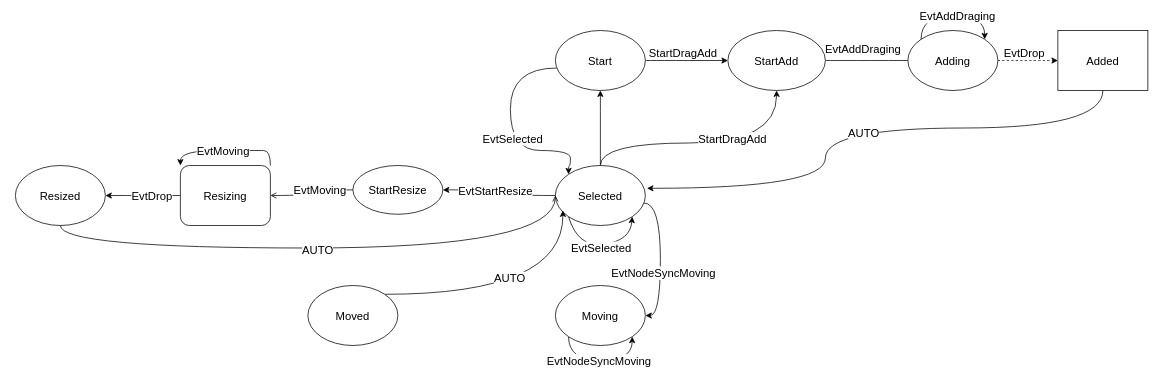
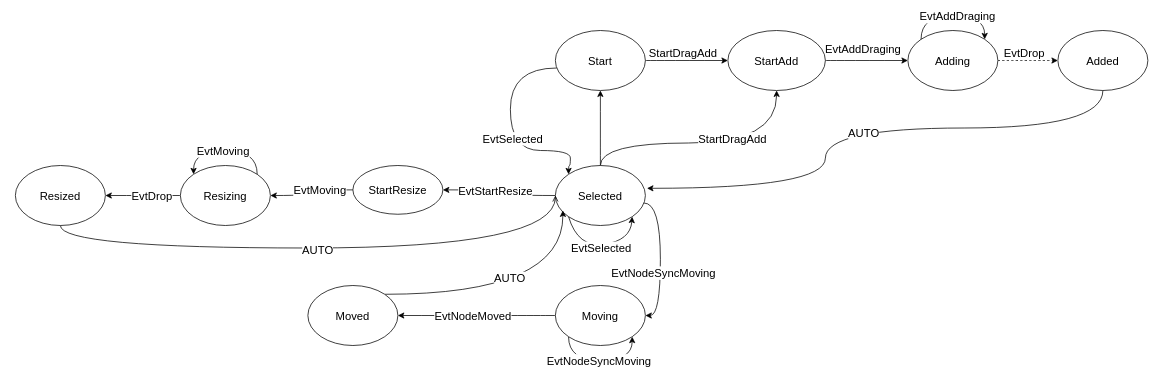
  <mxCell id="0" />
  <mxCell id="1" parent="0" />
  <mxCell id="2" style="edgeStyle=orthogonalEdgeStyle;rounded=0;orthogonalLoop=1;jettySize=auto;html=1;entryX=0;entryY=0.5;entryDx=0;entryDy=0;fontSize=15;curved=1;" parent="1" source="5" target="7" edge="1"><mxGeometry relative="1" as="geometry" /></mxCell>
  <mxCell id="3" style="edgeStyle=orthogonalEdgeStyle;rounded=0;orthogonalLoop=1;jettySize=auto;html=1;entryX=0;entryY=0;entryDx=0;entryDy=0;fontSize=15;curved=1;" parent="1" source="5" target="23" edge="1"><mxGeometry relative="1" as="geometry"><Array as="points"><mxPoint x="680" y="90" /><mxPoint x="680" y="200" /><mxPoint x="760" y="200" /><mxPoint x="760" y="220" /><mxPoint x="758" y="220" /></Array></mxGeometry></mxCell>
  <mxCell id="4" value="EvtSelected" style="edgeLabel;html=1;align=center;verticalAlign=middle;resizable=0;points=[];fontSize=15;" parent="3" vertex="1" connectable="0"><mxGeometry x="0.083" y="2" relative="1" as="geometry"><mxPoint as="offset" /></mxGeometry></mxCell>
  <mxCell id="5" value="Start" style="ellipse;whiteSpace=wrap;html=1;fontSize=15;" parent="1" vertex="1"><mxGeometry x="740" y="40" width="120" height="80" as="geometry" /></mxCell>
- <mxCell id="6" style="edgeStyle=orthogonalEdgeStyle;rounded=0;orthogonalLoop=1;jettySize=auto;html=1;entryX=0;entryY=0.5;entryDx=0;entryDy=0;fontSize=15;curved=1;endArrow=none;" parent="1" source="7" target="10" edge="1"><mxGeometry relative="1" as="geometry" /></mxCell>
+ <mxCell id="6" style="edgeStyle=orthogonalEdgeStyle;rounded=0;orthogonalLoop=1;jettySize=auto;html=1;entryX=0;entryY=0.5;entryDx=0;entryDy=0;fontSize=15;curved=1;" parent="1" source="7" target="10" edge="1"><mxGeometry relative="1" as="geometry" /></mxCell>
  <mxCell id="7" value="StartAdd" style="ellipse;whiteSpace=wrap;html=1;fontSize=15;" parent="1" vertex="1"><mxGeometry x="970" y="40" width="130" height="80" as="geometry" /></mxCell>
  <mxCell id="8" value="StartDragAdd" style="text;html=1;align=center;verticalAlign=middle;resizable=0;points=[];autosize=1;strokeColor=none;fillColor=none;fontSize=15;" parent="1" vertex="1"><mxGeometry x="855" y="55" width="110" height="30" as="geometry" /></mxCell>
  <mxCell id="9" style="edgeStyle=orthogonalEdgeStyle;rounded=0;orthogonalLoop=1;jettySize=auto;html=1;entryX=0;entryY=0.5;entryDx=0;entryDy=0;fontSize=15;curved=1;dashed=1;" parent="1" source="10" target="14" edge="1"><mxGeometry relative="1" as="geometry" /></mxCell>
  <mxCell id="10" value="Adding" style="ellipse;whiteSpace=wrap;html=1;fontSize=15;" parent="1" vertex="1"><mxGeometry x="1210" y="40" width="120" height="80" as="geometry" /></mxCell>
  <mxCell id="11" value="EvtAddDraging" style="text;html=1;align=center;verticalAlign=middle;resizable=0;points=[];autosize=1;strokeColor=none;fillColor=none;fontSize=15;" parent="1" vertex="1"><mxGeometry x="1090" y="50" width="120" height="30" as="geometry" /></mxCell>
  <mxCell id="12" style="edgeStyle=orthogonalEdgeStyle;rounded=0;orthogonalLoop=1;jettySize=auto;html=1;entryX=1.018;entryY=0.38;entryDx=0;entryDy=0;fontSize=15;entryPerimeter=0;curved=1;" parent="1" source="14" target="23" edge="1"><mxGeometry relative="1" as="geometry"><Array as="points"><mxPoint x="1470" y="170" /><mxPoint x="1100" y="170" /><mxPoint x="1100" y="250" /></Array></mxGeometry></mxCell>
  <mxCell id="13" value="AUTO" style="edgeLabel;html=1;align=center;verticalAlign=middle;resizable=0;points=[];fontSize=15;" parent="12" vertex="1" connectable="0"><mxGeometry x="0.028" y="-1" relative="1" as="geometry"><mxPoint x="9" y="6" as="offset" /></mxGeometry></mxCell>
- <mxCell id="14" value="Added" style="whiteSpace=wrap;html=1;fontSize=15;rounded=0;" parent="1" vertex="1"><mxGeometry x="1410" y="40" width="120" height="80" as="geometry" /></mxCell>
+ <mxCell id="14" value="Added" style="ellipse;whiteSpace=wrap;html=1;fontSize=15;" parent="1" vertex="1"><mxGeometry x="1410" y="40" width="120" height="80" as="geometry" /></mxCell>
  <mxCell id="15" value="EvtDrop" style="text;html=1;align=center;verticalAlign=middle;resizable=0;points=[];autosize=1;strokeColor=none;fillColor=none;fontSize=15;" parent="1" vertex="1"><mxGeometry x="1325" y="55" width="80" height="30" as="geometry" /></mxCell>
  <mxCell id="16" style="edgeStyle=orthogonalEdgeStyle;rounded=0;orthogonalLoop=1;jettySize=auto;html=1;entryX=0.5;entryY=1;entryDx=0;entryDy=0;fontSize=15;curved=1;" parent="1" source="23" target="5" edge="1"><mxGeometry relative="1" as="geometry" /></mxCell>
  <mxCell id="17" style="edgeStyle=orthogonalEdgeStyle;curved=1;rounded=0;orthogonalLoop=1;jettySize=auto;html=1;exitX=0.5;exitY=0;exitDx=0;exitDy=0;entryX=0.5;entryY=1;entryDx=0;entryDy=0;fontSize=15;" parent="1" source="23" target="7" edge="1"><mxGeometry relative="1" as="geometry"><Array as="points"><mxPoint x="800" y="190" /><mxPoint x="1035" y="190" /></Array></mxGeometry></mxCell>
  <mxCell id="18" value="StartDragAdd" style="edgeLabel;html=1;align=center;verticalAlign=middle;resizable=0;points=[];fontSize=15;" parent="17" vertex="1" connectable="0"><mxGeometry x="0.222" y="7" relative="1" as="geometry"><mxPoint as="offset" /></mxGeometry></mxCell>
  <mxCell id="19" style="edgeStyle=orthogonalEdgeStyle;curved=1;rounded=0;orthogonalLoop=1;jettySize=auto;html=1;entryX=1;entryY=0.5;entryDx=0;entryDy=0;fontSize=15;" parent="1" source="23" target="29" edge="1"><mxGeometry relative="1" as="geometry"><Array as="points"><mxPoint x="880" y="270" /><mxPoint x="880" y="420" /></Array></mxGeometry></mxCell>
  <mxCell id="20" value="EvtNodeSyncMoving" style="edgeLabel;html=1;align=center;verticalAlign=middle;resizable=0;points=[];fontSize=15;" parent="19" vertex="1" connectable="0"><mxGeometry x="0.189" y="3" relative="1" as="geometry"><mxPoint as="offset" /></mxGeometry></mxCell>
  <mxCell id="21" style="edgeStyle=orthogonalEdgeStyle;rounded=0;orthogonalLoop=1;jettySize=auto;html=1;entryX=1;entryY=0.5;entryDx=0;entryDy=0;fontSize=15;curved=1;" edge="1" parent="1" source="23" target="36"><mxGeometry relative="1" as="geometry" /></mxCell>
  <mxCell id="22" value="EvtStartResize" style="edgeLabel;html=1;align=center;verticalAlign=middle;resizable=0;points=[];fontSize=15;" vertex="1" connectable="0" parent="21"><mxGeometry x="0.112" y="1" relative="1" as="geometry"><mxPoint as="offset" /></mxGeometry></mxCell>
  <mxCell id="23" value="Selected" style="ellipse;whiteSpace=wrap;html=1;fontSize=15;" parent="1" vertex="1"><mxGeometry x="740" y="220" width="120" height="80" as="geometry" /></mxCell>
  <mxCell id="24" value="" style="endArrow=classic;html=1;rounded=0;fontSize=15;exitX=0;exitY=1;exitDx=0;exitDy=0;entryX=1;entryY=1;entryDx=0;entryDy=0;curved=1;" parent="1" source="23" target="23" edge="1"><mxGeometry relative="1" as="geometry"><mxPoint x="610" y="420" as="sourcePoint" /><mxPoint x="770" y="420" as="targetPoint" /><Array as="points"><mxPoint x="770" y="330" /><mxPoint x="840" y="320" /></Array></mxGeometry></mxCell>
  <mxCell id="25" value="EvtSelected" style="edgeLabel;resizable=0;html=1;align=center;verticalAlign=middle;fontSize=15;" parent="24" connectable="0" vertex="1"><mxGeometry relative="1" as="geometry"><mxPoint x="1" y="4" as="offset" /></mxGeometry></mxCell>
  <mxCell id="26" style="edgeStyle=orthogonalEdgeStyle;rounded=0;orthogonalLoop=1;jettySize=auto;html=1;exitX=0;exitY=1;exitDx=0;exitDy=0;fontSize=15;entryX=1;entryY=1;entryDx=0;entryDy=0;curved=1;" parent="1" source="29" target="29" edge="1"><mxGeometry relative="1" as="geometry"><mxPoint x="810" y="470" as="targetPoint" /><Array as="points"><mxPoint x="758" y="480" /><mxPoint x="842" y="480" /></Array></mxGeometry></mxCell>
+ <mxCell id="27" style="edgeStyle=orthogonalEdgeStyle;curved=1;rounded=0;orthogonalLoop=1;jettySize=auto;html=1;exitX=0;exitY=0.5;exitDx=0;exitDy=0;entryX=1;entryY=0.5;entryDx=0;entryDy=0;fontSize=15;fontColor=#3333FF;" parent="1" source="29" target="33" edge="1"><mxGeometry relative="1" as="geometry" /></mxCell>
+ <mxCell id="28" value="EvtNodeMoved" style="edgeLabel;html=1;align=center;verticalAlign=middle;resizable=0;points=[];fontSize=15;fontColor=#000000;" parent="27" vertex="1" connectable="0"><mxGeometry x="0.227" y="1" relative="1" as="geometry"><mxPoint x="18" y="-1" as="offset" /></mxGeometry></mxCell>
  <mxCell id="29" value="Moving" style="ellipse;whiteSpace=wrap;html=1;fontSize=15;" parent="1" vertex="1"><mxGeometry x="740" y="380" width="120" height="80" as="geometry" /></mxCell>
  <mxCell id="30" value="EvtNodeSyncMoving" style="edgeLabel;resizable=0;html=1;align=center;verticalAlign=middle;fontSize=15;" parent="1" connectable="0" vertex="1"><mxGeometry x="799.997" y="490.002" as="geometry"><mxPoint x="-2" y="-11" as="offset" /></mxGeometry></mxCell>
  <mxCell id="31" style="edgeStyle=orthogonalEdgeStyle;curved=1;rounded=0;orthogonalLoop=1;jettySize=auto;html=1;exitX=1;exitY=0;exitDx=0;exitDy=0;fontSize=15;fontColor=#000000;" parent="1" source="33" edge="1"><mxGeometry relative="1" as="geometry"><mxPoint x="750" y="280" as="targetPoint" /></mxGeometry></mxCell>
  <mxCell id="32" value="AUTO" style="edgeLabel;html=1;align=center;verticalAlign=middle;resizable=0;points=[];fontSize=15;fontColor=#000000;" parent="31" vertex="1" connectable="0"><mxGeometry x="0.14" y="-1" relative="1" as="geometry"><mxPoint x="-33" y="-23" as="offset" /></mxGeometry></mxCell>
  <mxCell id="33" value="&lt;font color=&quot;#000000&quot; style=&quot;font-size: 15px;&quot;&gt;Moved&lt;/font&gt;" style="ellipse;whiteSpace=wrap;html=1;fontSize=15;fontColor=#3333FF;" parent="1" vertex="1"><mxGeometry x="410" y="380" width="120" height="80" as="geometry" /></mxCell>
- <mxCell id="34" style="edgeStyle=orthogonalEdgeStyle;rounded=0;orthogonalLoop=1;jettySize=auto;html=1;entryX=1;entryY=0.5;entryDx=0;entryDy=0;fontSize=15;curved=1;endArrow=open;" edge="1" parent="1" source="36" target="39"><mxGeometry relative="1" as="geometry" /></mxCell>
+ <mxCell id="34" style="edgeStyle=orthogonalEdgeStyle;rounded=0;orthogonalLoop=1;jettySize=auto;html=1;entryX=1;entryY=0.5;entryDx=0;entryDy=0;fontSize=15;curved=1;" edge="1" parent="1" source="36" target="39"><mxGeometry relative="1" as="geometry" /></mxCell>
  <mxCell id="35" value="EvtMoving" style="edgeLabel;html=1;align=center;verticalAlign=middle;resizable=0;points=[];fontSize=15;" vertex="1" connectable="0" parent="34"><mxGeometry x="-0.236" relative="1" as="geometry"><mxPoint as="offset" /></mxGeometry></mxCell>
  <mxCell id="36" value="StartResize" style="ellipse;whiteSpace=wrap;html=1;fontSize=15;fontColor=#000000;" parent="1" vertex="1"><mxGeometry x="470" y="220" width="120" height="65" as="geometry" /></mxCell>
  <mxCell id="37" style="edgeStyle=orthogonalEdgeStyle;curved=1;rounded=0;orthogonalLoop=1;jettySize=auto;html=1;exitX=0;exitY=0.5;exitDx=0;exitDy=0;entryX=1;entryY=0.5;entryDx=0;entryDy=0;fontSize=15;" edge="1" parent="1" source="39" target="44"><mxGeometry relative="1" as="geometry" /></mxCell>
  <mxCell id="38" value="EvtDrop" style="edgeLabel;html=1;align=center;verticalAlign=middle;resizable=0;points=[];fontSize=15;" vertex="1" connectable="0" parent="37"><mxGeometry x="-0.22" relative="1" as="geometry"><mxPoint as="offset" /></mxGeometry></mxCell>
- <mxCell id="39" value="Resizing" style="whiteSpace=wrap;html=1;fontSize=15;rounded=1;" vertex="1" parent="1"><mxGeometry x="240" y="220" width="120" height="80" as="geometry" /></mxCell>
+ <mxCell id="39" value="Resizing" style="ellipse;whiteSpace=wrap;html=1;fontSize=15;" vertex="1" parent="1"><mxGeometry x="240" y="220" width="120" height="80" as="geometry" /></mxCell>
  <mxCell id="40" style="edgeStyle=orthogonalEdgeStyle;curved=1;rounded=0;orthogonalLoop=1;jettySize=auto;html=1;exitX=1;exitY=0;exitDx=0;exitDy=0;entryX=0;entryY=0;entryDx=0;entryDy=0;fontSize=15;" edge="1" parent="1" source="39" target="39"><mxGeometry relative="1" as="geometry"><Array as="points"><mxPoint x="342" y="200" /><mxPoint x="258" y="200" /></Array></mxGeometry></mxCell>
  <mxCell id="41" value="EvtMoving" style="edgeLabel;html=1;align=center;verticalAlign=middle;resizable=0;points=[];fontSize=15;" vertex="1" connectable="0" parent="40"><mxGeometry x="0.054" y="-1" relative="1" as="geometry"><mxPoint as="offset" /></mxGeometry></mxCell>
  <mxCell id="42" style="edgeStyle=orthogonalEdgeStyle;curved=1;rounded=0;orthogonalLoop=1;jettySize=auto;html=1;fontSize=15;entryX=0;entryY=0.5;entryDx=0;entryDy=0;endArrow=open;" edge="1" parent="1" source="44" target="23"><mxGeometry relative="1" as="geometry"><mxPoint x="80" y="480" as="targetPoint" /><Array as="points"><mxPoint x="80" y="330" /><mxPoint x="740" y="330" /></Array></mxGeometry></mxCell>
  <mxCell id="43" value="AUTO" style="edgeLabel;html=1;align=center;verticalAlign=middle;resizable=0;points=[];fontSize=15;" vertex="1" connectable="0" parent="42"><mxGeometry x="-0.022" y="-1" relative="1" as="geometry"><mxPoint as="offset" /></mxGeometry></mxCell>
  <mxCell id="44" value="Resized" style="ellipse;whiteSpace=wrap;html=1;fontSize=15;" vertex="1" parent="1"><mxGeometry x="20" y="220" width="120" height="80" as="geometry" /></mxCell>
  <mxCell id="45" style="edgeStyle=orthogonalEdgeStyle;curved=1;rounded=0;orthogonalLoop=1;jettySize=auto;html=1;exitX=0;exitY=0;exitDx=0;exitDy=0;entryX=1;entryY=0;entryDx=0;entryDy=0;fontSize=15;" edge="1" parent="1" source="10" target="10"><mxGeometry relative="1" as="geometry"><Array as="points"><mxPoint x="1228" y="20" /><mxPoint x="1312" y="20" /></Array></mxGeometry></mxCell>
  <mxCell id="46" value="EvtAddDraging" style="edgeLabel;html=1;align=center;verticalAlign=middle;resizable=0;points=[];fontSize=15;" vertex="1" connectable="0" parent="45"><mxGeometry x="0.079" relative="1" as="geometry"><mxPoint as="offset" /></mxGeometry></mxCell>
